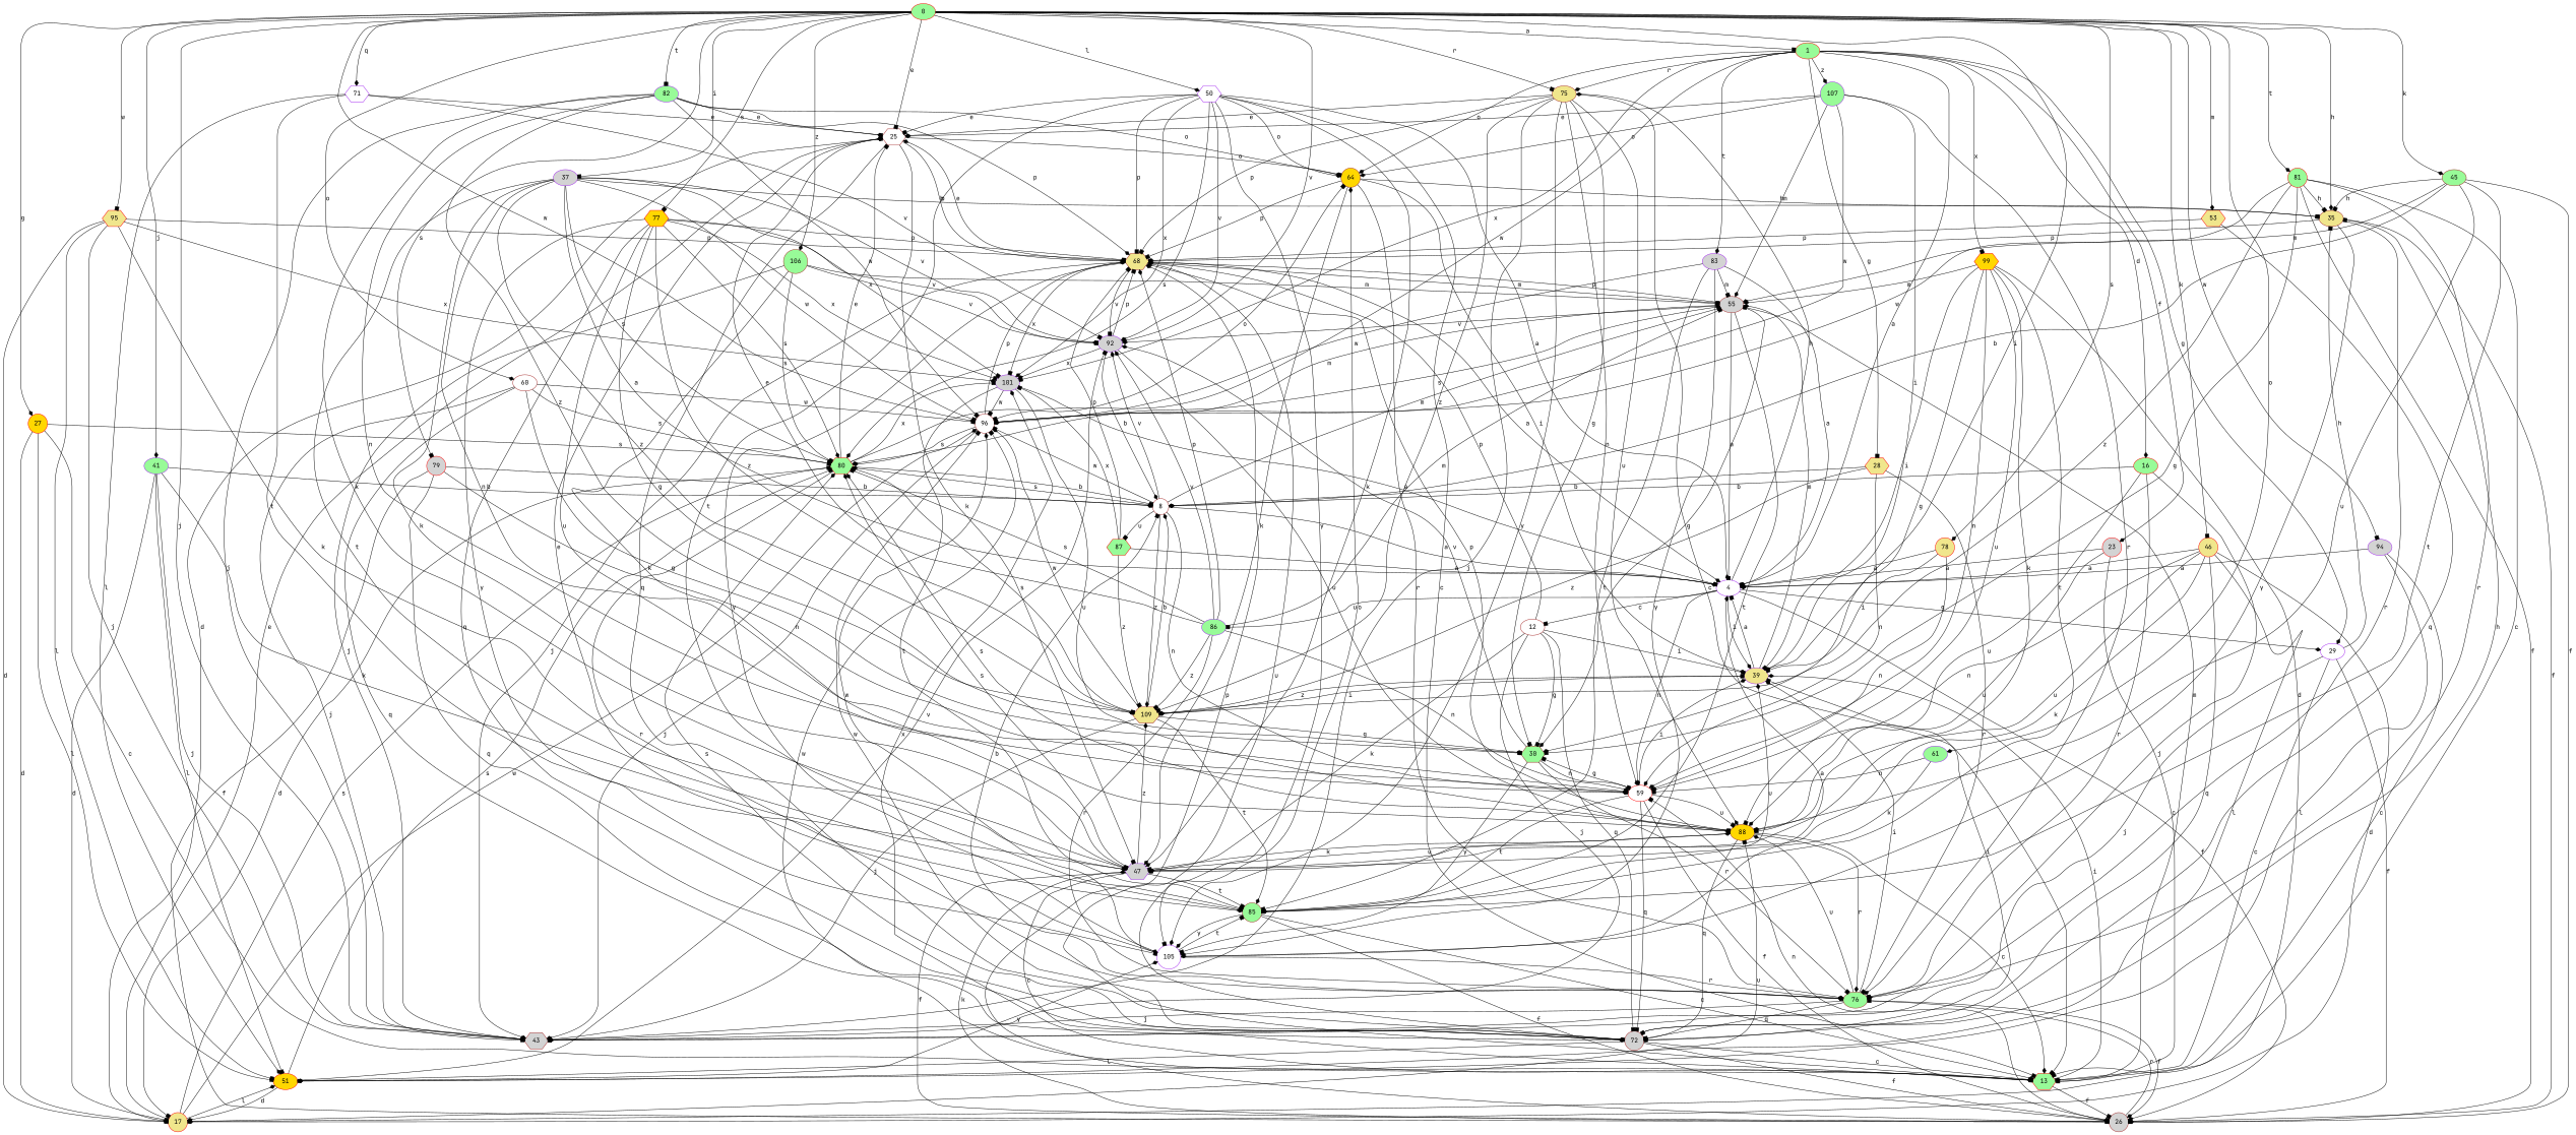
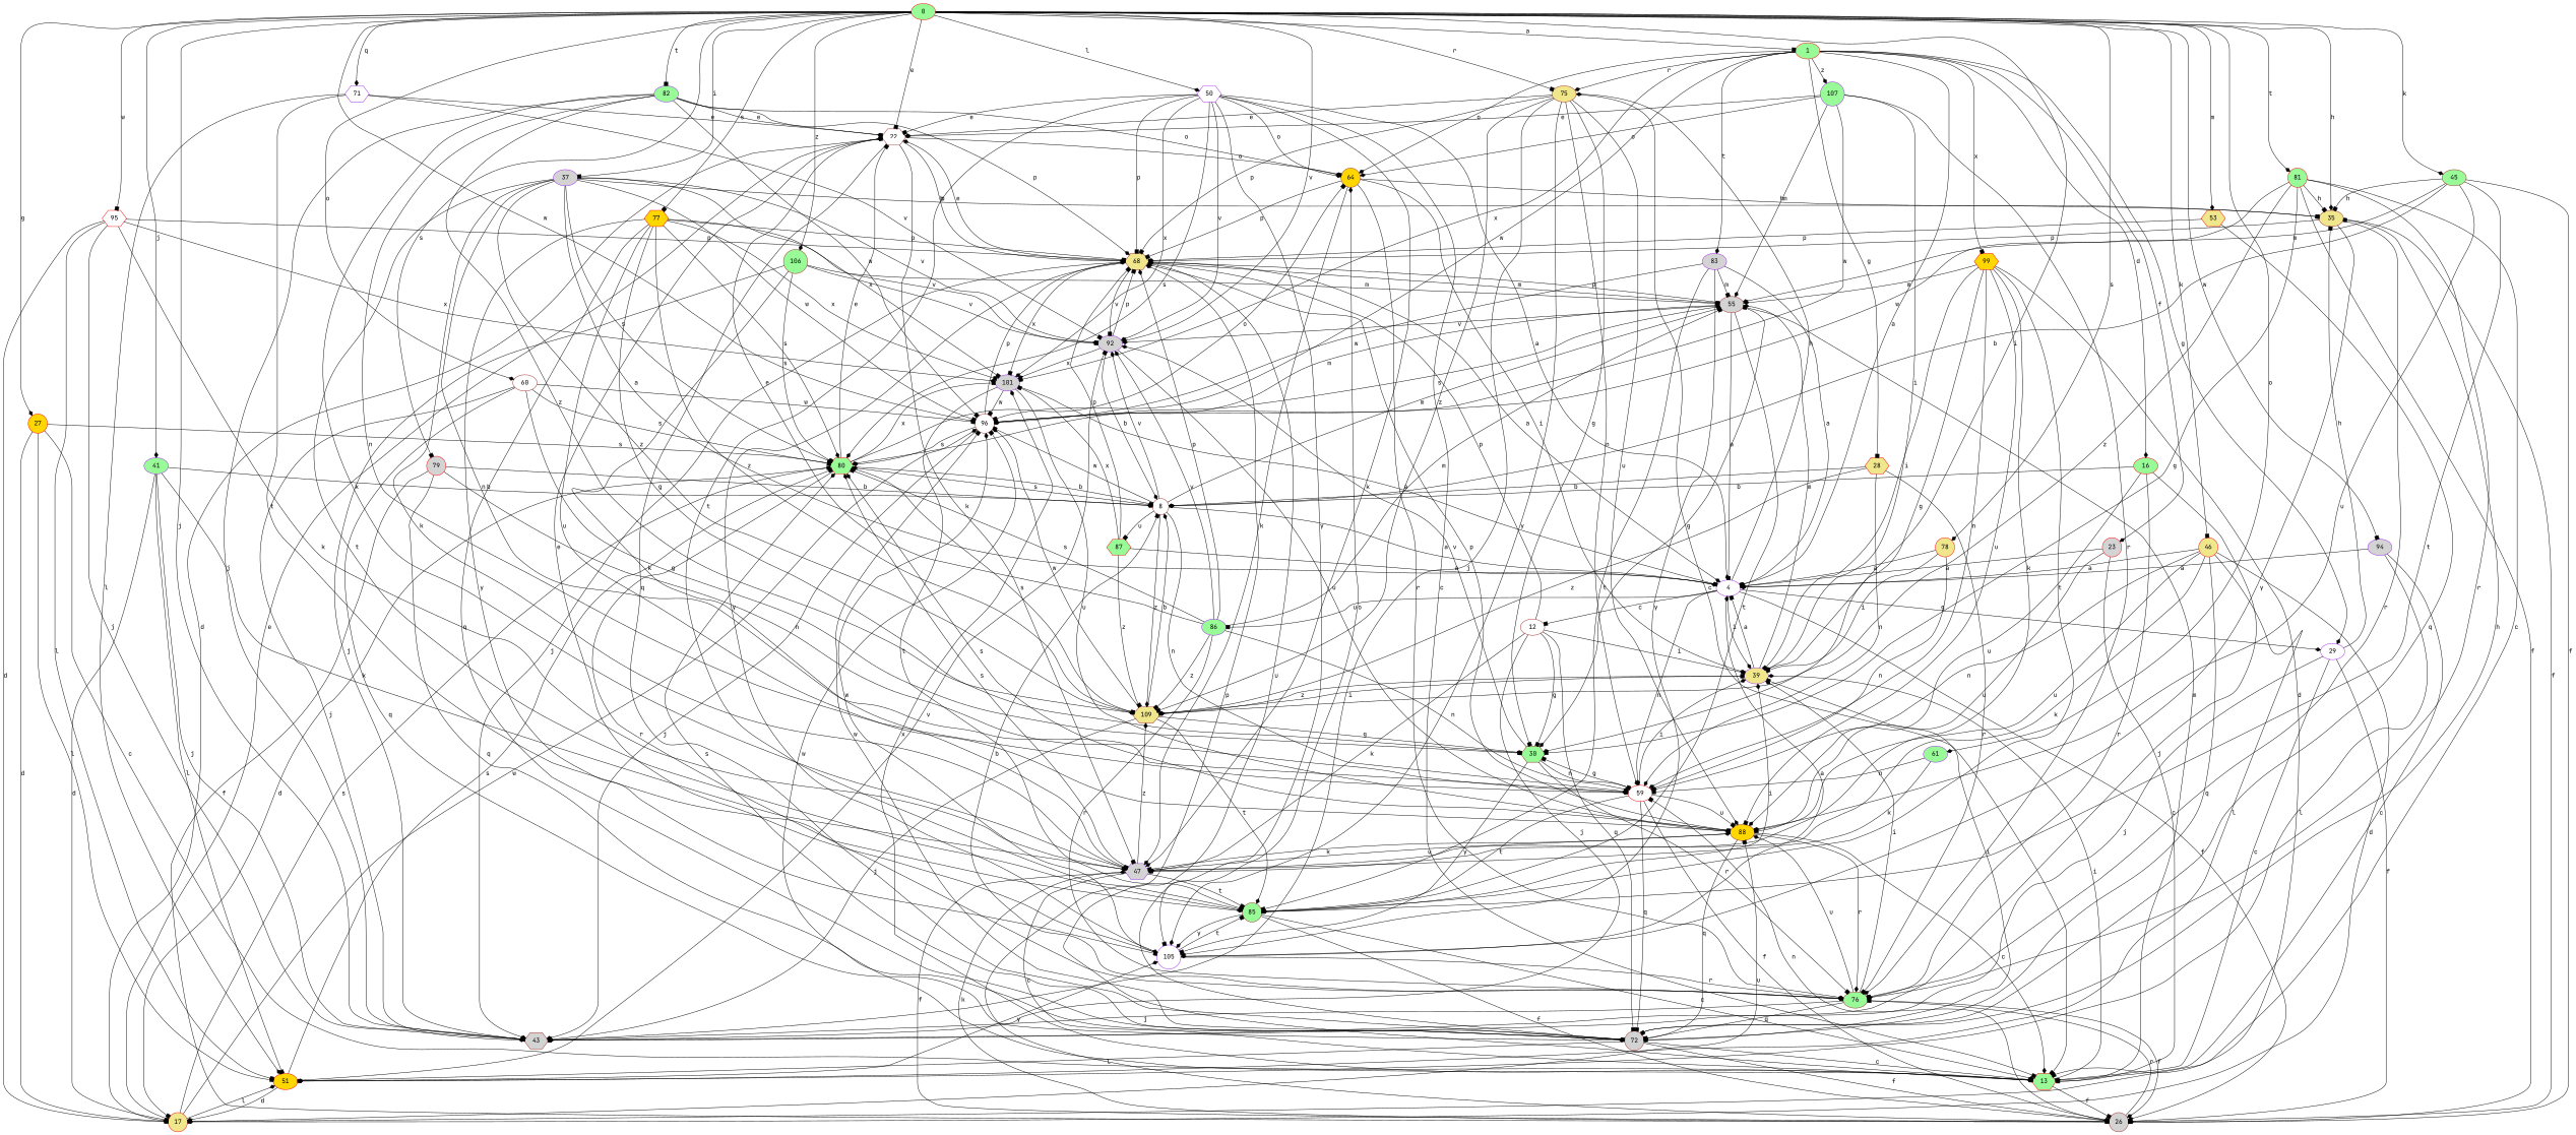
  strict digraph {
    fontname="JetBrains Mono"
    node [color=red fillcolor=palegreen fontname="JetBrains Mono" shape=ellipse style=filled]
    edge [arrowhead=diamond fontname="JetBrains Mono"]
    0
    1
-   22 [color=brown fillcolor=white shape=hexagon label=25]
+   22 [color=brown fillcolor=white shape=hexagon]
    27 [fillcolor=gold shape=circle]
    35 [color=brown fillcolor=khaki]
    37 [color=purple fillcolor=lightgrey]
    39 [color=purple fillcolor=khaki]
    41 [color=purple]
    43 [color=brown fillcolor=lightgrey shape=hexagon]
    45 [color=brown]
    46 [fillcolor=khaki shape=circle]
    50 [color=purple fillcolor=white shape=hexagon]
    53 [fillcolor=khaki shape=hexagon]
    60 [color=brown fillcolor=white]
    61 [color=purple]
    71 [color=purple fillcolor=white shape=hexagon]
    75 [color=brown fillcolor=khaki]
    77 [fillcolor=gold shape=hexagon]
    78 [fillcolor=khaki shape=circle]
    79 [fillcolor=lightgrey shape=circle]
    81 [shape=circle]
    82 [color=purple]
    92 [color=purple fillcolor=lightgrey]
    94 [color=purple fillcolor=lightgrey]
-   95 [fillcolor=khaki shape=hexagon]
+   95 [fillcolor=white shape=hexagon]
    96 [color=brown fillcolor=white shape=circle]
    106 [color=brown shape=circle]
    4 [color=purple fillcolor=white]
    16
    23 [fillcolor=lightgrey shape=circle]
    28 [fillcolor=khaki shape=hexagon]
    29 [color=purple fillcolor=white]
    64 [color=brown fillcolor=gold shape=circle]
    83 [color=purple fillcolor=lightgrey]
    99 [fillcolor=gold shape=hexagon]
    101 [color=purple fillcolor=lightgrey]
    107 [color=purple shape=circle]
    47 [color=purple fillcolor=lightgrey shape=hexagon]
    68 [color=brown fillcolor=khaki shape=hexagon]
    72 [color=brown fillcolor=lightgrey shape=circle]
    17 [fillcolor=khaki shape=circle]
    80 [shape=hexagon]
    13 [shape=hexagon]
    51 [fillcolor=gold]
    26 [color=brown fillcolor=lightgrey shape=circle]
    76 [color=brown]
    105 [color=purple fillcolor=white shape=circle]
    59 [fillcolor=white]
    109 [color=brown fillcolor=khaki shape=hexagon]
    85 [color=brown shape=circle]
    55 [color=brown fillcolor=lightgrey]
    8 [color=brown fillcolor=white shape=circle]
    88 [color=brown fillcolor=gold]
    30 [color=brown shape=hexagon]
    12 [color=brown fillcolor=white]
    86 [color=purple]
    87 [shape=hexagon]
    0 -> 1 [arrowhead=box label=a]
    0 -> 22 [arrowhead=box label=e]
    0 -> 27 [label=g]
    0 -> 35 [label=h]
    0 -> 37 [arrowhead=box label=i]
    0 -> 39 [label=i]
    0 -> 41 [label=j]
    0 -> 43 [label=j]
    0 -> 45 [label=k]
    0 -> 46 [arrowhead=box label=k]
    0 -> 50 [label=l]
    0 -> 53 [label=m]
    0 -> 60 [label=o]
    0 -> 61 [label=o]
    0 -> 71 [label=q]
    0 -> 75 [arrowhead=box label=r]
    0 -> 77 [arrowhead=box label=s]
    0 -> 78 [label=s]
    0 -> 79 [arrowhead=box label=s]
    0 -> 81 [label=t]
    0 -> 82 [arrowhead=box label=t]
    0 -> 92 [label=v]
    0 -> 94 [arrowhead=box label=w]
    0 -> 95 [arrowhead=box label=w]
    0 -> 96 [label=w]
    0 -> 106 [label=z]
    1 -> 75 [label=r]
    1 -> 96 [arrowhead=box label=w]
    1 -> 4 [label=a]
    1 -> 16 [label=d]
    1 -> 23 [label=f]
    1 -> 28 [arrowhead=box label=g]
    1 -> 29 [label=g]
    1 -> 64 [label=o]
    1 -> 83 [label=t]
    1 -> 99 [arrowhead=box label=x]
    1 -> 101 [arrowhead=box label=x]
    1 -> 107 [label=z]
    22 -> 64 [label=o]
    22 -> 47 [arrowhead=box label=k]
    22 -> 68 [label=p]
    22 -> 72 [arrowhead=box label=q]
    22 -> 17 [label=d]
    27 -> 17 [arrowhead=box label=d]
    27 -> 80 [arrowhead=box label=s]
    27 -> 13 [arrowhead=box label=c]
    27 -> 51 [arrowhead=box label=l]
    35 -> 68 [arrowhead=box label=p]
    35 -> 26 [arrowhead=box label=f]
    35 -> 76 [arrowhead=box label=r]
    35 -> 105 [label=y]
    37 -> 35 [arrowhead=box label=h]
    37 -> 92 [label=v]
    37 -> 96 [arrowhead=box label=w]
    37 -> 4 [label=a]
    37 -> 101 [arrowhead=box label=x]
    37 -> 47 [arrowhead=box label=k]
    37 -> 80 [label=s]
    37 -> 59 [label=n]
    37 -> 109 [arrowhead=box label=z]
    37 -> 85 [label=t]
    39 -> 4 [arrowhead=box label=a]
    39 -> 109 [label=z]
    39 -> 55 [label=m]
    41 -> 43 [label=j]
    41 -> 47 [label=k]
    41 -> 17 [arrowhead=box label=d]
    41 -> 51 [arrowhead=box label=l]
    41 -> 8 [arrowhead=box label=b]
    45 -> 35 [arrowhead=box label=h]
    45 -> 26 [label=f]
    45 -> 85 [arrowhead=box label=t]
    45 -> 55 [label=m]
    45 -> 8 [label=b]
    45 -> 88 [label=u]
    46 -> 4 [label=a]
    46 -> 47 [arrowhead=box label=k]
    46 -> 72 [arrowhead=box label=q]
    46 -> 17 [label=d]
    46 -> 51 [label=l]
    46 -> 59 [label=n]
    46 -> 88 [arrowhead=box label=u]
    50 -> 22 [arrowhead=box label=e]
    50 -> 92 [label=v]
    50 -> 4 [label=a]
    50 -> 64 [label=o]
    50 -> 101 [label=x]
    50 -> 47 [label=k]
    50 -> 68 [arrowhead=box label=p]
    50 -> 80 [label=s]
    50 -> 13 [arrowhead=box label=c]
    50 -> 105 [arrowhead=box label=y]
    50 -> 85 [arrowhead=box label=t]
    53 -> 68 [label=p]
    53 -> 72 [arrowhead=box label=q]
-   60 -> 43 [arrowhead=box label=j]
+   60 -> 43 [label=j]
    60 -> 96 [arrowhead=box label=w]
    60 -> 72 [label=q]
    60 -> 80 [arrowhead=box label=s]
    60 -> 30 [arrowhead=box label=g]
    61 -> 47 [label=k]
    61 -> 59 [arrowhead=box label=n]
    71 -> 22 [label=e]
    71 -> 92 [arrowhead=box label=v]
    71 -> 51 [label=l]
    71 -> 85 [label=t]
    75 -> 22 [label=e]
    75 -> 43 [arrowhead=box label=j]
    75 -> 68 [arrowhead=box label=p]
    75 -> 13 [arrowhead=box label=c]
    75 -> 105 [label=y]
    75 -> 59 [label=n]
    75 -> 109 [arrowhead=box label=z]
    75 -> 88 [label=u]
    75 -> 30 [arrowhead=box label=g]
    77 -> 92 [arrowhead=box label=v]
    77 -> 101 [arrowhead=box label=x]
    77 -> 68 [arrowhead=box label=p]
    77 -> 72 [label=q]
    77 -> 80 [label=s]
    77 -> 105 [arrowhead=box label=y]
    77 -> 109 [arrowhead=box label=z]
    77 -> 88 [label=u]
    77 -> 30 [arrowhead=box label=g]
    78 -> 39 [arrowhead=box label=i]
    78 -> 4 [label=a]
    78 -> 59 [label=n]
    79 -> 72 [label=q]
    79 -> 26 [arrowhead=box label=f]
    79 -> 59 [arrowhead=box label=n]
    79 -> 8 [label=b]
    81 -> 35 [arrowhead=box label=h]
    81 -> 96 [arrowhead=box label=w]
    81 -> 13 [arrowhead=box label=c]
    81 -> 26 [arrowhead=box label=f]
    81 -> 76 [label=r]
    81 -> 109 [arrowhead=box label=z]
    81 -> 30 [arrowhead=box label=g]
    82 -> 22 [arrowhead=box label=e]
    82 -> 43 [arrowhead=box label=j]
    82 -> 96 [arrowhead=box label=w]
    82 -> 64 [arrowhead=box label=o]
    82 -> 47 [label=k]
    82 -> 68 [label=p]
    82 -> 59 [label=n]
    82 -> 109 [label=z]
    92 -> 101 [label=x]
    92 -> 68 [arrowhead=box label=p]
    92 -> 8 [label=b]
    92 -> 88 [arrowhead=box label=u]
    94 -> 4 [label=a]
    94 -> 13 [arrowhead=box label=c]
    94 -> 51 [arrowhead=box label=l]
    95 -> 43 [arrowhead=box label=j]
    95 -> 101 [label=x]
    95 -> 47 [label=k]
    95 -> 68 [arrowhead=box label=p]
    95 -> 17 [arrowhead=box label=d]
    95 -> 51 [arrowhead=box label=l]
    96 -> 43 [label=j]
    96 -> 68 [label=p]
    96 -> 80 [label=s]
    96 -> 55 [arrowhead=box label=m]
    106 -> 43 [label=j]
    106 -> 92 [arrowhead=box label=v]
    106 -> 47 [arrowhead=box label=k]
    106 -> 80 [arrowhead=box label=s]
    106 -> 55 [arrowhead=box label=m]
    4 -> 39 [label=i]
    4 -> 75 [label=h]
    4 -> 29 [label=g]
    4 -> 26 [label=f]
    4 -> 59 [label=n]
    4 -> 12 [arrowhead=box label=c]
    4 -> 86 [arrowhead=box label=u]
    16 -> 43 [label=j]
    16 -> 76 [arrowhead=box label=r]
    16 -> 8 [label=b]
    16 -> 88 [label=u]
    23 -> 4 [arrowhead=box label=a]
    23 -> 13 [arrowhead=box label=c]
    23 -> 88 [arrowhead=box label=u]
    28 -> 76 [arrowhead=box label=r]
    28 -> 59 [label=n]
    28 -> 109 [label=z]
    28 -> 8 [label=b]
    29 -> 35 [arrowhead=box label=h]
    29 -> 43 [label=j]
    29 -> 13 [label=c]
    29 -> 26 [arrowhead=box label=f]
    64 -> 35 [arrowhead=box label=h]
    64 -> 39 [label=i]
    64 -> 47 [label=k]
    64 -> 68 [arrowhead=box label=p]
    64 -> 76 [label=r]
    83 -> 96 [label=w]
    83 -> 4 [arrowhead=box label=a]
    83 -> 105 [label=y]
    83 -> 85 [arrowhead=box label=t]
    83 -> 55 [arrowhead=box label=m]
    99 -> 39 [arrowhead=box label=i]
    99 -> 47 [arrowhead=box label=k]
    99 -> 17 [arrowhead=box label=d]
    99 -> 59 [label=n]
    99 -> 85 [arrowhead=box label=t]
    99 -> 55 [label=m]
    99 -> 88 [arrowhead=box label=u]
    99 -> 30 [label=g]
    101 -> 96 [arrowhead=box label=w]
    101 -> 4 [arrowhead=box label=a]
    101 -> 85 [arrowhead=box label=t]
    101 -> 88 [arrowhead=box label=u]
    107 -> 22 [label=e]
    107 -> 39 [label=i]
    107 -> 96 [arrowhead=box label=w]
    107 -> 64 [label=o]
    107 -> 76 [label=r]
    107 -> 55 [label=m]
    47 -> 80 [label=s]
    47 -> 13 [arrowhead=box label=c]
    47 -> 26 [arrowhead=box label=f]
    47 -> 109 [label=z]
    47 -> 85 [arrowhead=box label=t]
    47 -> 88 [label=u]
    68 -> 22 [label=e]
    68 -> 43 [label=j]
    68 -> 92 [arrowhead=box label=v]
    68 -> 4 [label=a]
    68 -> 101 [arrowhead=box label=x]
    68 -> 13 [label=u]
    68 -> 105 [label=y]
    68 -> 55 [arrowhead=box label=m]
    72 -> 35 [arrowhead=box label=h]
    72 -> 39 [arrowhead=box label=i]
    72 -> 96 [arrowhead=box label=w]
    72 -> 64 [label=o]
    72 -> 80 [label=s]
    72 -> 13 [label=c]
    72 -> 51 [label=l]
    72 -> 26 [label=f]
    17 -> 22 [arrowhead=box label=e]
    17 -> 96 [label=w]
    17 -> 80 [arrowhead=box label=s]
    17 -> 51 [label=l]
    17 -> 88 [arrowhead=box label=u]
    80 -> 22 [arrowhead=box label=e]
    80 -> 64 [arrowhead=box label=o]
    80 -> 101 [arrowhead=box label=x]
    80 -> 17 [arrowhead=box label=d]
    80 -> 76 [label=r]
    80 -> 8 [arrowhead=box label=b]
    13 -> 39 [label=i]
    13 -> 96 [arrowhead=box label=w]
    13 -> 101 [label=x]
    13 -> 26 [arrowhead=box label=f]
    13 -> 55 [arrowhead=box label=m]
    51 -> 92 [arrowhead=box label=v]
    51 -> 17 [label=d]
    51 -> 80 [arrowhead=box label=s]
    51 -> 105 [label=y]
    26 -> 47 [label=k]
    26 -> 68 [label=p]
    26 -> 76 [arrowhead=box label=r]
    26 -> 59 [arrowhead=box label=n]
    76 -> 39 [label=i]
    76 -> 43 [arrowhead=box label=j]
    76 -> 72 [arrowhead=box label=q]
    76 -> 26 [label=f]
    76 -> 8 [arrowhead=box label=b]
    76 -> 88 [label=u]
    105 -> 22 [label=e]
    105 -> 96 [label=w]
    105 -> 4 [label=a]
    105 -> 76 [label=r]
    105 -> 85 [arrowhead=box label=t]
    59 -> 39 [label=i]
    59 -> 72 [arrowhead=box label=q]
    59 -> 26 [arrowhead=box label=f]
    59 -> 85 [arrowhead=box label=t]
    59 -> 88 [arrowhead=box label=u]
    59 -> 30 [arrowhead=box label=g]
    109 -> 39 [arrowhead=box label=i]
    109 -> 43 [label=j]
    109 -> 96 [label=w]
    109 -> 80 [arrowhead=box label=s]
    109 -> 85 [label=t]
    109 -> 8 [label=b]
    109 -> 30 [label=g]
-   85 -> 39 [label=u]
+   85 -> 39 [label=i]
    85 -> 13 [label=c]
    85 -> 26 [label=f]
    85 -> 105 [label=y]
    55 -> 92 [label=v]
    55 -> 4 [arrowhead=box label=a]
    55 -> 68 [label=p]
    55 -> 80 [label=s]
    55 -> 85 [label=t]
    55 -> 30 [label=g]
    8 -> 92 [label=v]
    8 -> 96 [arrowhead=box label=w]
    8 -> 4 [label=a]
    8 -> 80 [label=s]
    8 -> 59 [label=n]
    8 -> 109 [label=z]
    8 -> 55 [arrowhead=box label=m]
    8 -> 87 [arrowhead=box label=u]
    88 -> 47 [arrowhead=box label=k]
    88 -> 68 [label=p]
    88 -> 72 [arrowhead=box label=q]
    88 -> 80 [label=s]
    88 -> 13 [label=c]
    88 -> 76 [label=r]
    30 -> 92 [label=v]
    30 -> 76 [arrowhead=box label=r]
    30 -> 105 [arrowhead=box label=y]
    30 -> 59 [arrowhead=box label=n]
    12 -> 39 [arrowhead=box label=i]
    12 -> 43 [arrowhead=box label=j]
    12 -> 47 [label=k]
    12 -> 68 [label=p]
    12 -> 72 [arrowhead=box label=q]
    12 -> 30 [arrowhead=box label=g]
    86 -> 22 [label=e]
    86 -> 92 [label=v]
    86 -> 68 [label=p]
    86 -> 80 [arrowhead=box label=s]
    86 -> 76 [arrowhead=box label=r]
    86 -> 59 [label=n]
    86 -> 109 [arrowhead=box label=z]
    86 -> 55 [arrowhead=box label=m]
    87 -> 4 [label=a]
    87 -> 101 [arrowhead=box label=x]
    87 -> 68 [arrowhead=box label=p]
    87 -> 109 [arrowhead=box label=z]
  }
